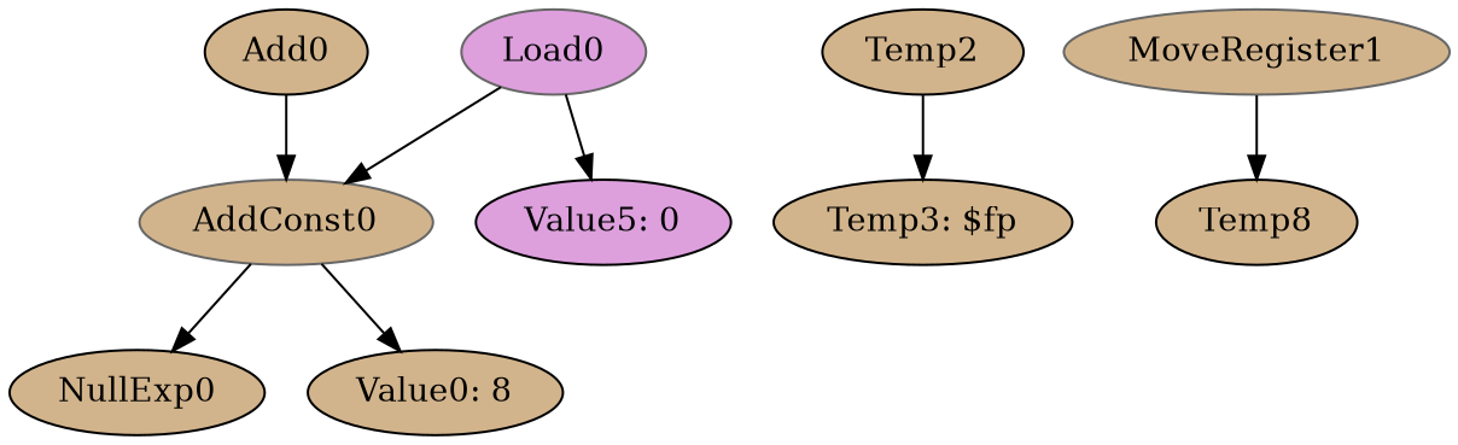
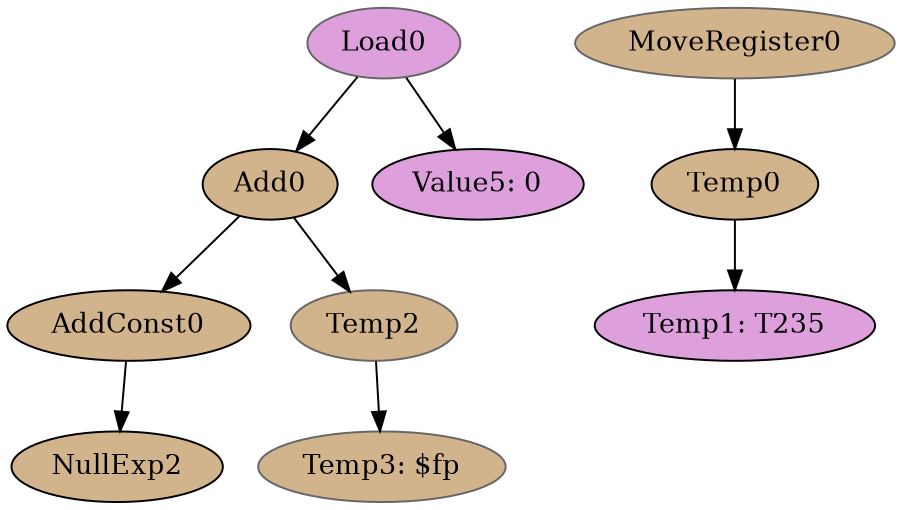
  digraph {
    ordering=out
    node [color=black fillcolor=tan style=filled]
    Load0 [color=gray40 fillcolor=plum]
    Add0
    n3 [fillcolor=plum label="Value5: 0"]
-   AddConst0 [color=gray40]
-   Temp2
-   NullExp0
-   "Value0: 8"
-   "Temp3: $fp"
-   Temp0 [label=Temp8]
-   MoveRegister0 [color=gray40 label=MoveRegister1]
-   Load0 -> AddConst0
+   AddConst0
+   Temp2 [color=gray40]
+   NullExp0 [label=NullExp2]
+   "Temp3: $fp" [color=gray40]
+   "Temp1: T235" [fillcolor=plum]
+   Temp0
+   MoveRegister0 [color=gray40]
+   Load0 -> Add0
    Load0 -> n3
    Add0 -> AddConst0
+   Add0 -> Temp2
    AddConst0 -> NullExp0
-   AddConst0 -> "Value0: 8"
    Temp2 -> "Temp3: $fp"
+   Temp0 -> "Temp1: T235"
    MoveRegister0 -> Temp0
  }
